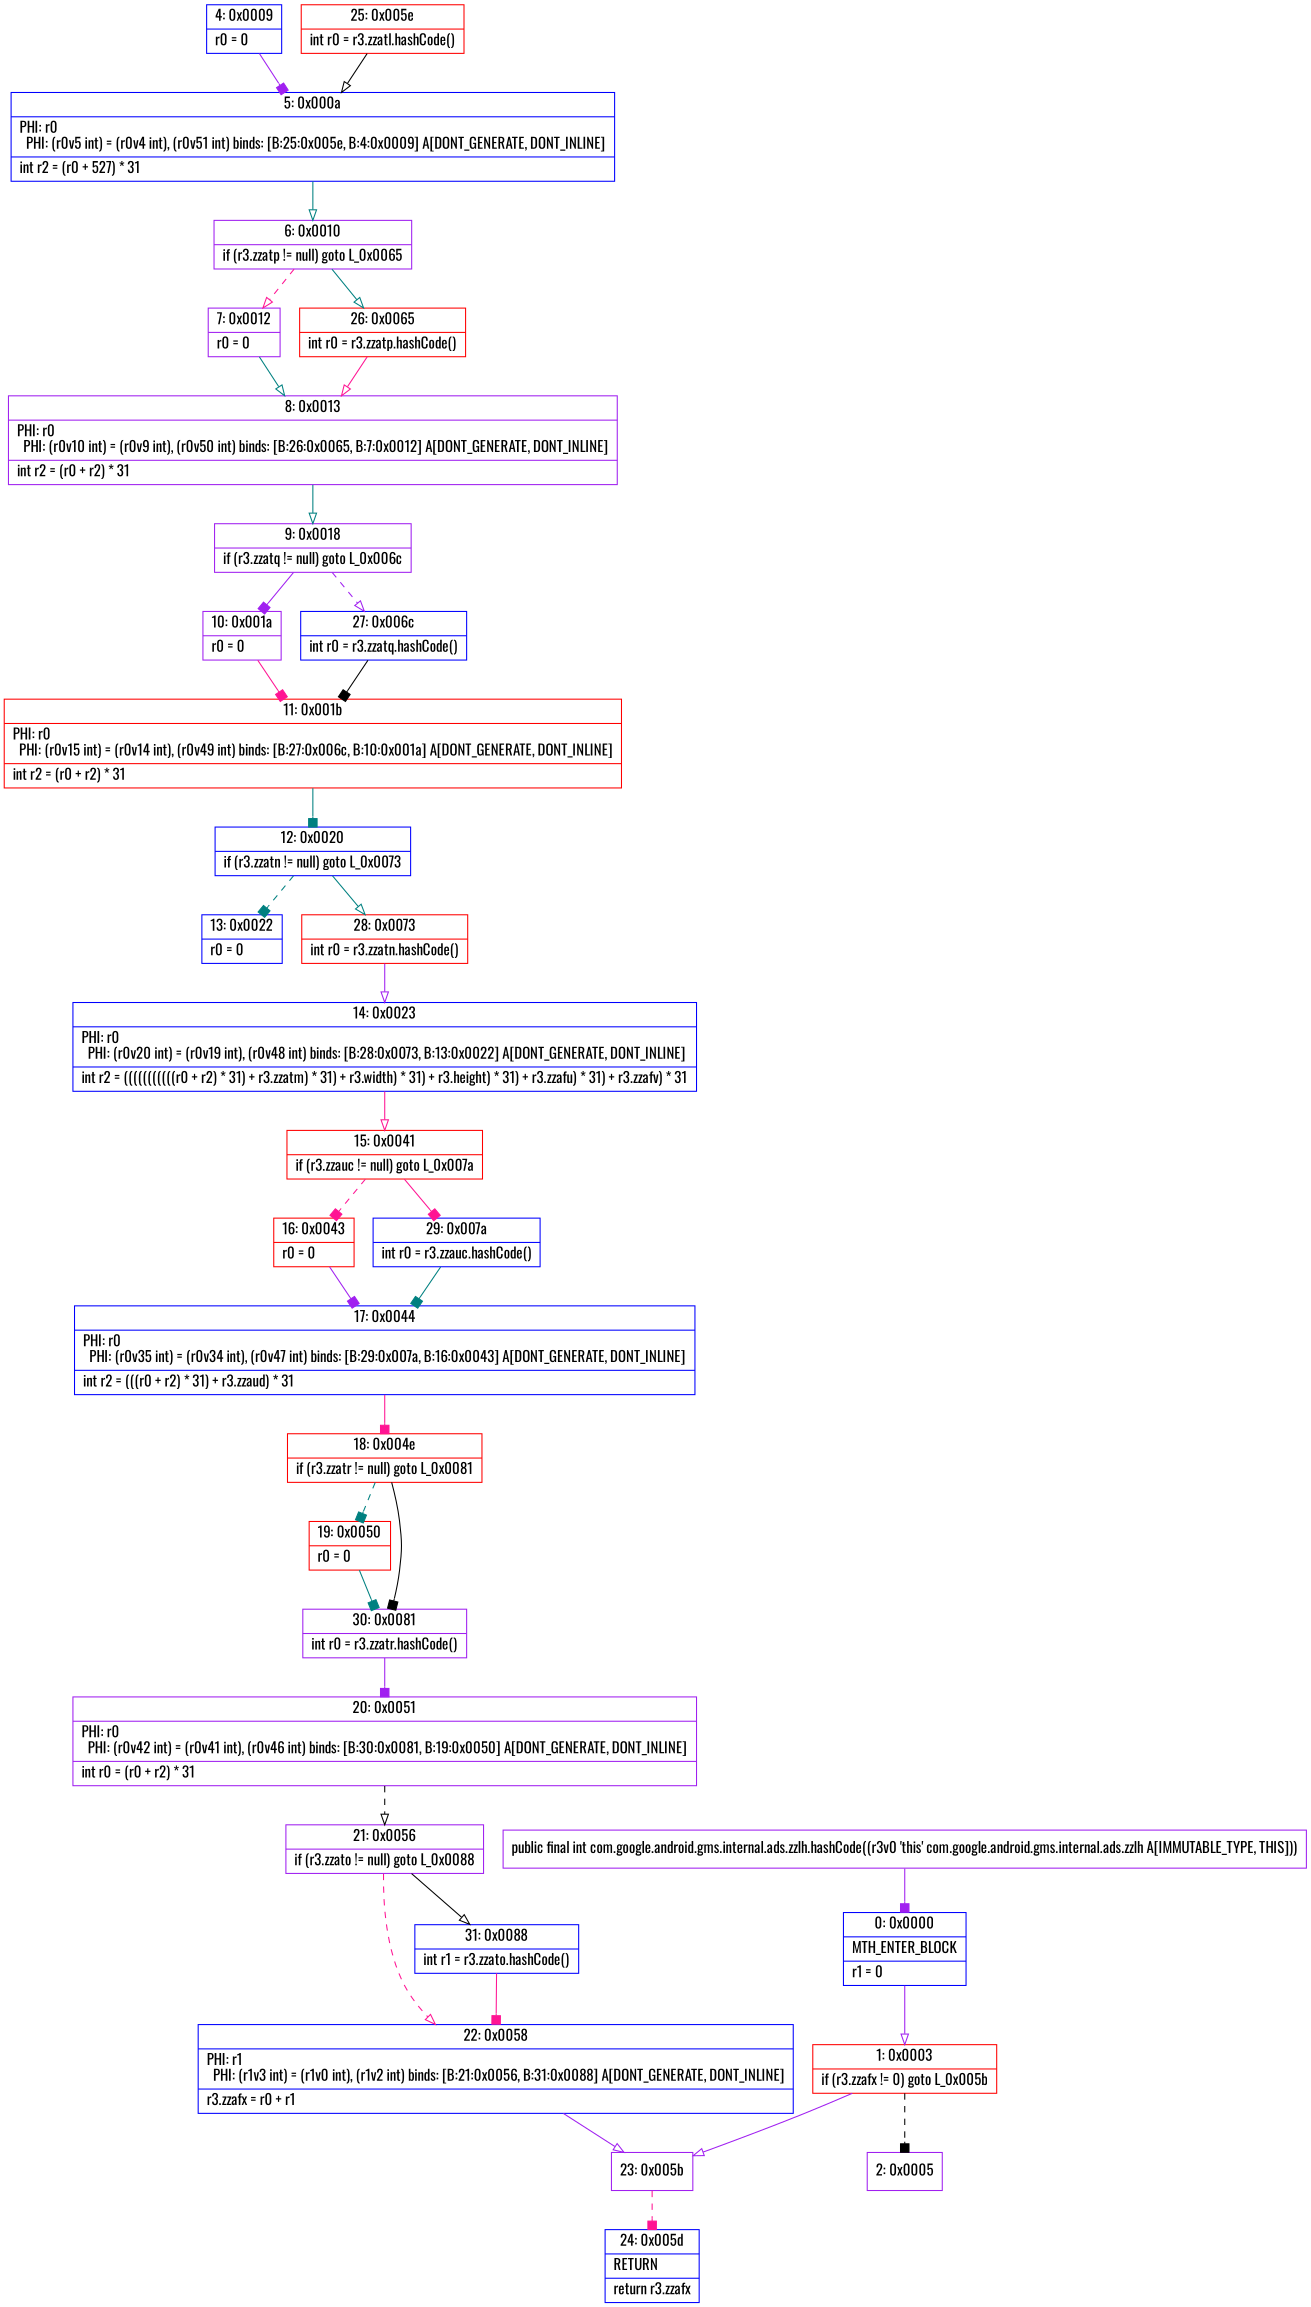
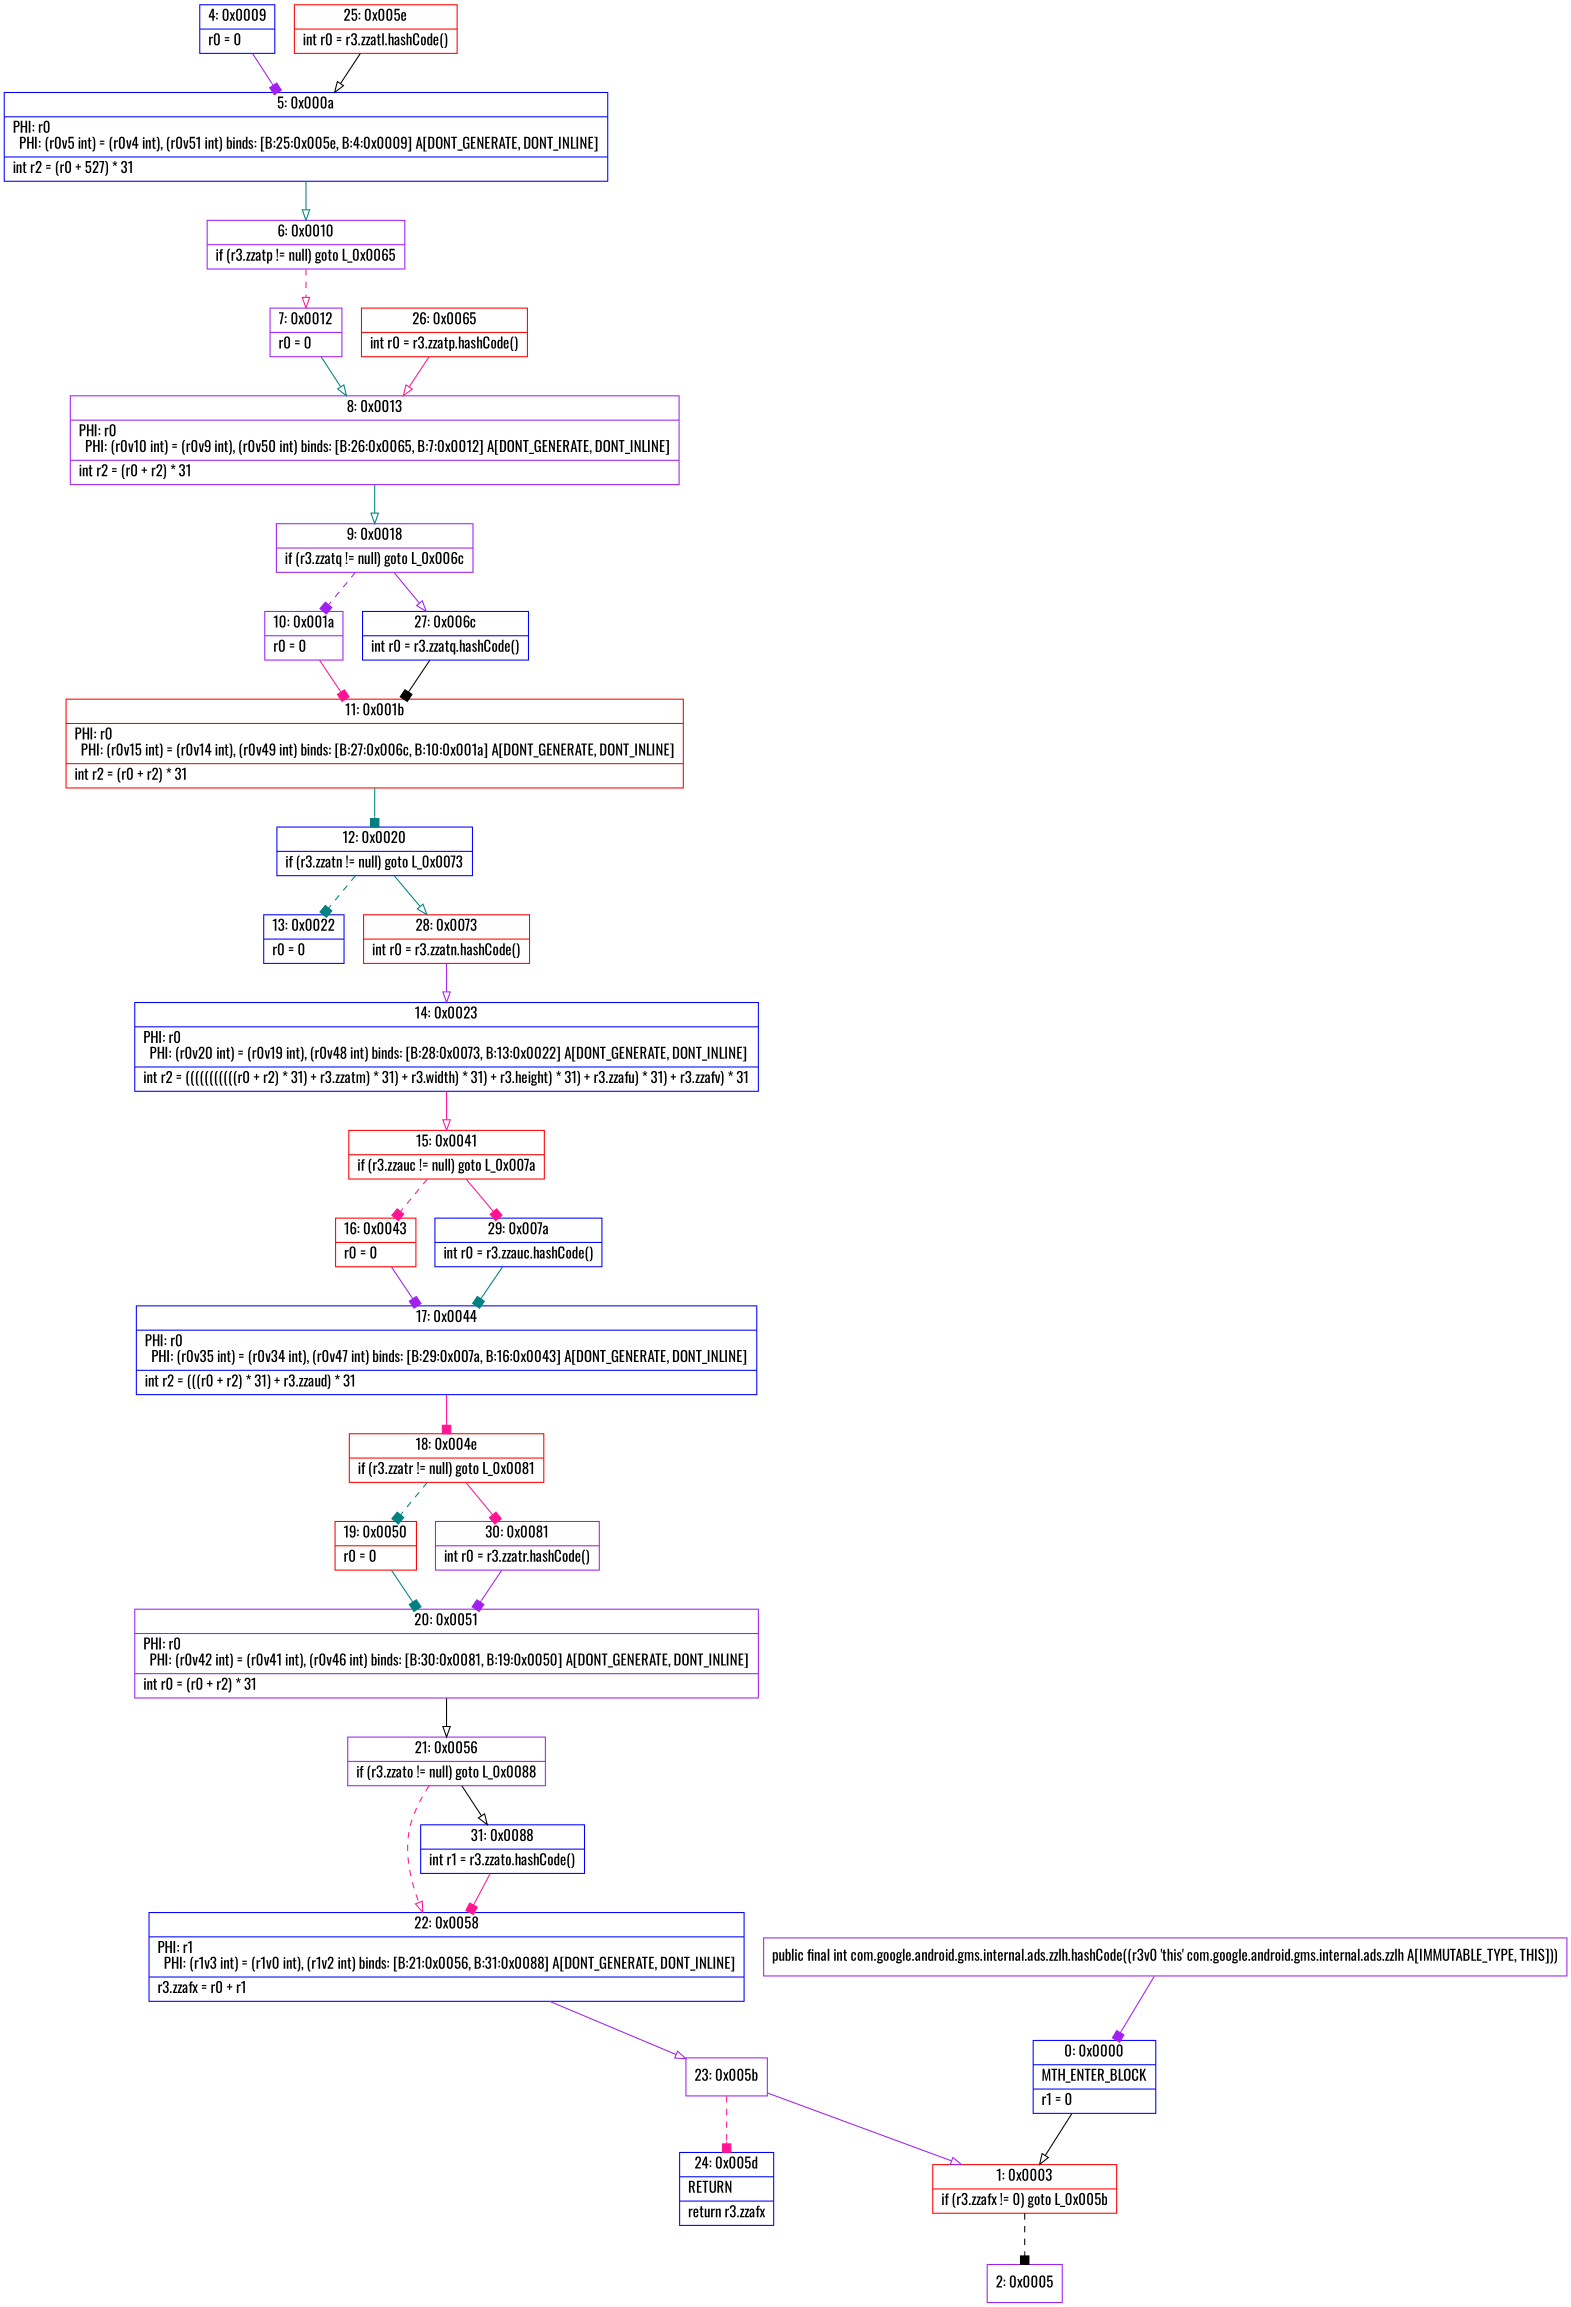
  digraph {
    fontname=Oswald
    node [color=blue fontname=Oswald shape=record]
    edge [arrowhead=box color=deeppink fontname=Oswald]
    n1 [label="{0\:\ 0x0000|MTH_ENTER_BLOCK\l|r1 = 0\l}"]
    n2 [color=red label="{1\:\ 0x0003|if (r3.zzafx != 0) goto L_0x005b\l}"]
    n3 [color=purple label="{2\:\ 0x0005}"]
    n4 [color=purple label="{23\:\ 0x005b}"]
    n5 [label="{24\:\ 0x005d|RETURN\l|return r3.zzafx\l}"]
    n6 [label="{4\:\ 0x0009|r0 = 0\l}"]
    n7 [label="{5\:\ 0x000a|PHI: r0 \l  PHI: (r0v5 int) = (r0v4 int), (r0v51 int) binds: [B:25:0x005e, B:4:0x0009] A[DONT_GENERATE, DONT_INLINE]\l|int r2 = (r0 + 527) * 31\l}"]
    n8 [color=red label="{25\:\ 0x005e|int r0 = r3.zzatl.hashCode()\l}"]
    n9 [color=purple label="{6\:\ 0x0010|if (r3.zzatp != null) goto L_0x0065\l}"]
    n10 [color=purple label="{7\:\ 0x0012|r0 = 0\l}"]
    n11 [color=red label="{26\:\ 0x0065|int r0 = r3.zzatp.hashCode()\l}"]
    n12 [color=purple label="{8\:\ 0x0013|PHI: r0 \l  PHI: (r0v10 int) = (r0v9 int), (r0v50 int) binds: [B:26:0x0065, B:7:0x0012] A[DONT_GENERATE, DONT_INLINE]\l|int r2 = (r0 + r2) * 31\l}"]
    n13 [color=purple label="{9\:\ 0x0018|if (r3.zzatq != null) goto L_0x006c\l}"]
    n14 [color=purple label="{10\:\ 0x001a|r0 = 0\l}"]
    n15 [label="{27\:\ 0x006c|int r0 = r3.zzatq.hashCode()\l}"]
    n16 [color=red label="{11\:\ 0x001b|PHI: r0 \l  PHI: (r0v15 int) = (r0v14 int), (r0v49 int) binds: [B:27:0x006c, B:10:0x001a] A[DONT_GENERATE, DONT_INLINE]\l|int r2 = (r0 + r2) * 31\l}"]
    n17 [label="{12\:\ 0x0020|if (r3.zzatn != null) goto L_0x0073\l}"]
    n18 [label="{13\:\ 0x0022|r0 = 0\l}"]
    n19 [color=red label="{28\:\ 0x0073|int r0 = r3.zzatn.hashCode()\l}"]
    n20 [label="{14\:\ 0x0023|PHI: r0 \l  PHI: (r0v20 int) = (r0v19 int), (r0v48 int) binds: [B:28:0x0073, B:13:0x0022] A[DONT_GENERATE, DONT_INLINE]\l|int r2 = (((((((((((r0 + r2) * 31) + r3.zzatm) * 31) + r3.width) * 31) + r3.height) * 31) + r3.zzafu) * 31) + r3.zzafv) * 31\l}"]
    n21 [color=red label="{15\:\ 0x0041|if (r3.zzauc != null) goto L_0x007a\l}"]
    n22 [color=red label="{16\:\ 0x0043|r0 = 0\l}"]
    n23 [label="{29\:\ 0x007a|int r0 = r3.zzauc.hashCode()\l}"]
    n24 [label="{17\:\ 0x0044|PHI: r0 \l  PHI: (r0v35 int) = (r0v34 int), (r0v47 int) binds: [B:29:0x007a, B:16:0x0043] A[DONT_GENERATE, DONT_INLINE]\l|int r2 = (((r0 + r2) * 31) + r3.zzaud) * 31\l}"]
    n25 [color=red label="{18\:\ 0x004e|if (r3.zzatr != null) goto L_0x0081\l}"]
    n26 [color=red label="{19\:\ 0x0050|r0 = 0\l}"]
    n27 [color=purple label="{30\:\ 0x0081|int r0 = r3.zzatr.hashCode()\l}"]
    n28 [color=purple label="{20\:\ 0x0051|PHI: r0 \l  PHI: (r0v42 int) = (r0v41 int), (r0v46 int) binds: [B:30:0x0081, B:19:0x0050] A[DONT_GENERATE, DONT_INLINE]\l|int r0 = (r0 + r2) * 31\l}"]
    n29 [color=purple label="{21\:\ 0x0056|if (r3.zzato != null) goto L_0x0088\l}"]
    n30 [label="{22\:\ 0x0058|PHI: r1 \l  PHI: (r1v3 int) = (r1v0 int), (r1v2 int) binds: [B:21:0x0056, B:31:0x0088] A[DONT_GENERATE, DONT_INLINE]\l|r3.zzafx = r0 + r1\l}"]
    n31 [label="{31\:\ 0x0088|int r1 = r3.zzato.hashCode()\l}"]
    n32 [color=purple label="{public final int com.google.android.gms.internal.ads.zzlh.hashCode((r3v0 'this' com.google.android.gms.internal.ads.zzlh A[IMMUTABLE_TYPE, THIS])) }"]
-   n1 -> n2 [arrowhead=onormal color=purple]
+   n1 -> n2 [arrowhead=onormal color=black]
    n2 -> n3 [color=black style=dashed]
-   n2 -> n4 [arrowhead=onormal color=purple]
+   n4 -> n2 [arrowhead=onormal color=purple]
    n4 -> n5 [style=dashed]
    n6 -> n7 [color=purple]
    n7 -> n9 [arrowhead=onormal color=teal]
    n8 -> n7 [arrowhead=onormal color=black]
    n9 -> n10 [arrowhead=onormal style=dashed]
-   n9 -> n11 [arrowhead=onormal color=teal]
    n10 -> n12 [arrowhead=onormal color=teal]
    n11 -> n12 [arrowhead=onormal]
    n12 -> n13 [arrowhead=onormal color=teal]
-   n13 -> n14 [color=purple style=solid]
-   n13 -> n15 [arrowhead=onormal color=purple style=dashed]
+   n13 -> n14 [color=purple style=dashed]
+   n13 -> n15 [arrowhead=onormal color=purple]
    n14 -> n16
    n15 -> n16 [color=black]
    n16 -> n17 [color=teal]
    n17 -> n18 [color=teal style=dashed]
    n17 -> n19 [arrowhead=onormal color=teal]
    n19 -> n20 [arrowhead=onormal color=purple]
    n20 -> n21 [arrowhead=onormal]
    n21 -> n22 [style=dashed]
    n21 -> n23
    n22 -> n24 [color=purple]
    n23 -> n24 [color=teal]
    n24 -> n25
    n25 -> n26 [color=teal style=dashed]
-   n25 -> n27 [color=black]
-   n26 -> n27 [color=teal]
+   n25 -> n27
+   n26 -> n28 [color=teal]
    n27 -> n28 [color=purple]
-   n28 -> n29 [arrowhead=onormal color=black style=dashed]
+   n28 -> n29 [arrowhead=onormal color=black]
    n29 -> n30 [arrowhead=onormal style=dashed]
    n29 -> n31 [arrowhead=onormal color=black]
    n30 -> n4 [arrowhead=onormal color=purple]
    n31 -> n30
    n32 -> n1 [color=purple]
  }
